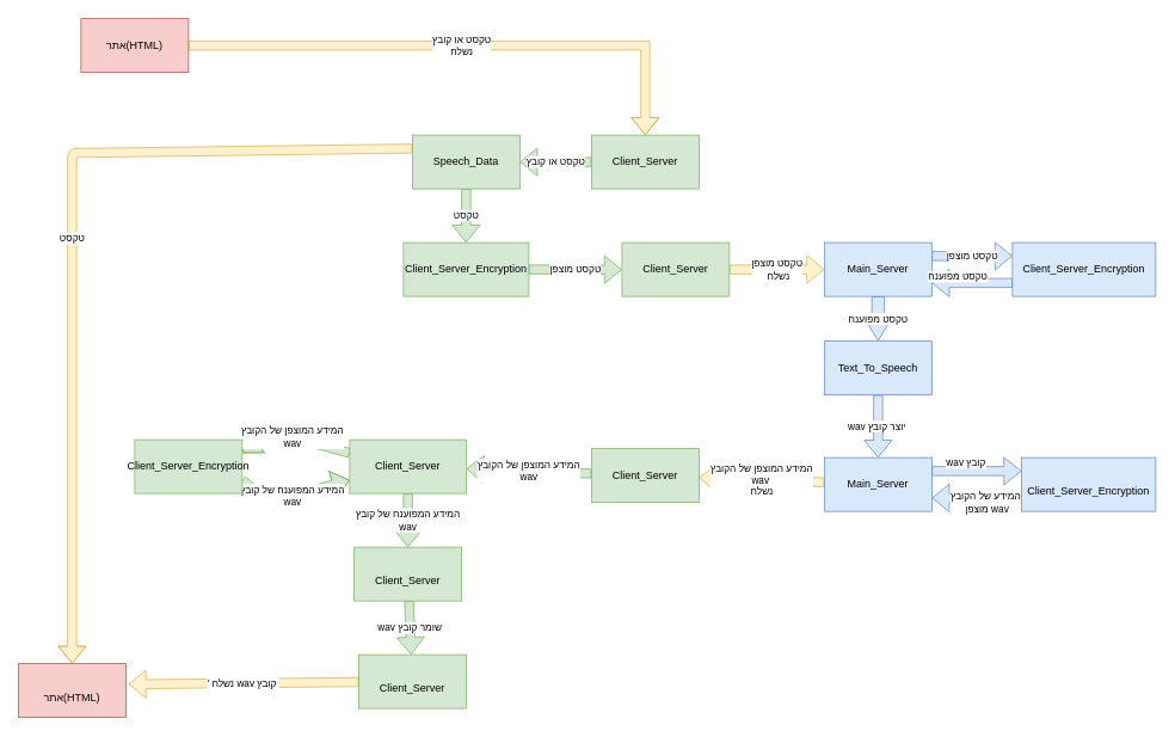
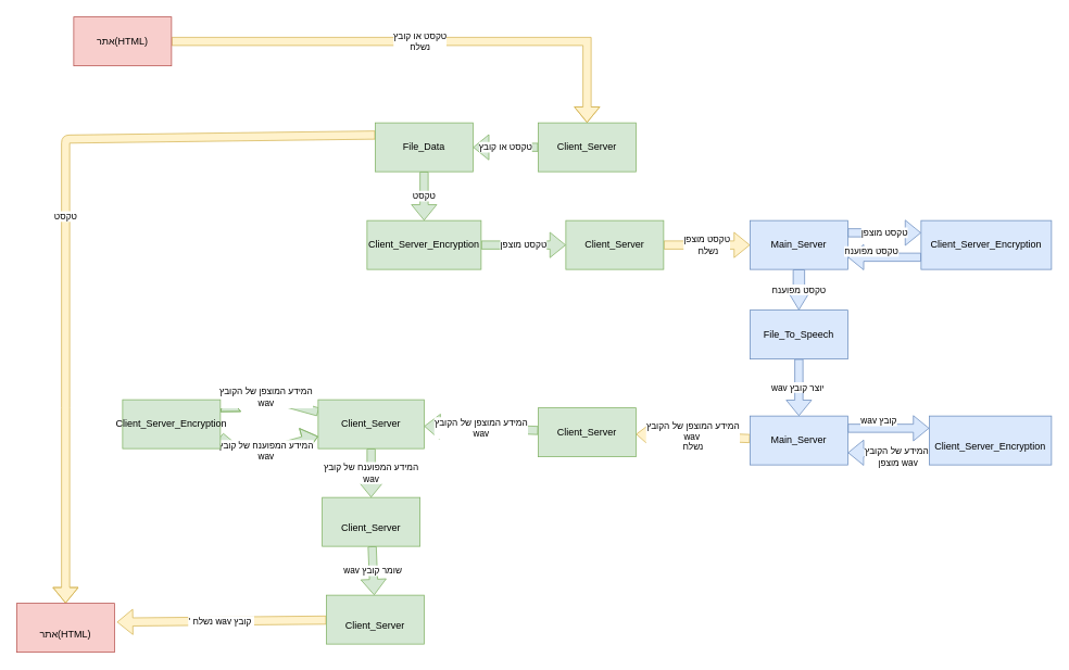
  <mxCell id="0" />
  <mxCell id="1" parent="0" />
  <mxCell id="2" value="טקסט או קובץ &lt;br&gt;נשלח" style="edgeStyle=orthogonalEdgeStyle;rounded=0;orthogonalLoop=1;jettySize=auto;html=1;fillColor=#fff2cc;strokeColor=#d6b656;shape=flexArrow;" parent="1" source="3" target="5" edge="1"><mxGeometry relative="1" as="geometry" /></mxCell>
  <mxCell id="3" value="אתר(HTML)" style="rounded=0;whiteSpace=wrap;html=1;fillColor=#f8cecc;strokeColor=#b85450;horizontal=1;verticalAlign=middle;" parent="1" vertex="1"><mxGeometry x="90" y="20" width="120" height="60" as="geometry" /></mxCell>
  <mxCell id="4" value="טקסט או קובץ" style="edgeStyle=orthogonalEdgeStyle;rounded=0;orthogonalLoop=1;jettySize=auto;html=1;shape=flexArrow;fillColor=#d5e8d4;strokeColor=#82b366;" parent="1" source="5" target="8" edge="1"><mxGeometry relative="1" as="geometry" /></mxCell>
  <mxCell id="5" value="Client_Server" style="rounded=0;whiteSpace=wrap;html=1;fillColor=#d5e8d4;strokeColor=#82b366;" parent="1" vertex="1"><mxGeometry x="660" y="150" width="120" height="60" as="geometry" /></mxCell>
  <mxCell id="6" value="טקסט" style="edgeStyle=none;rounded=0;orthogonalLoop=1;jettySize=auto;html=1;fillColor=#d5e8d4;strokeColor=#82b366;shape=flexArrow;" parent="1" source="8" target="10" edge="1"><mxGeometry relative="1" as="geometry" /></mxCell>
  <mxCell id="7" value="טקסט" style="edgeStyle=none;shape=flexArrow;orthogonalLoop=1;jettySize=auto;html=1;exitX=0;exitY=0.25;exitDx=0;exitDy=0;fillColor=#fff2cc;strokeColor=#d6b656;" edge="1" parent="1" source="8" target="33"><mxGeometry relative="1" as="geometry"><mxPoint x="480" y="260" as="sourcePoint" /><mxPoint x="360" y="180" as="targetPoint" /><Array as="points"><mxPoint x="80" y="170" /><mxPoint x="80" y="500" /></Array></mxGeometry></mxCell>
- <mxCell id="8" value="Speech_Data" style="rounded=0;whiteSpace=wrap;html=1;fillColor=#d5e8d4;strokeColor=#82b366;" parent="1" vertex="1"><mxGeometry x="460" y="150" width="120" height="60" as="geometry" /></mxCell>
+ <mxCell id="8" value="File_Data" style="rounded=0;whiteSpace=wrap;html=1;fillColor=#d5e8d4;strokeColor=#82b366;" parent="1" vertex="1"><mxGeometry x="460" y="150" width="120" height="60" as="geometry" /></mxCell>
  <mxCell id="9" value="טקסט מוצפן" style="edgeStyle=none;rounded=0;orthogonalLoop=1;jettySize=auto;html=1;shape=flexArrow;fillColor=#d5e8d4;strokeColor=#82b366;" parent="1" source="10" target="12" edge="1"><mxGeometry relative="1" as="geometry" /></mxCell>
  <mxCell id="10" value="Client_Server_Encryption" style="rounded=0;whiteSpace=wrap;html=1;fillColor=#d5e8d4;strokeColor=#82b366;" parent="1" vertex="1"><mxGeometry x="450" y="270" width="140" height="60" as="geometry" /></mxCell>
  <mxCell id="11" value="&lt;span style=&quot;color: rgb(0 , 0 , 0) ; font-family: &amp;#34;helvetica&amp;#34; ; font-size: 11px ; font-style: normal ; font-weight: 400 ; letter-spacing: normal ; text-align: center ; text-indent: 0px ; text-transform: none ; word-spacing: 0px ; background-color: rgb(255 , 255 , 255) ; display: inline ; float: none&quot;&gt;טקסט מוצפן&lt;/span&gt;&lt;br style=&quot;color: rgb(0 , 0 , 0) ; font-family: &amp;#34;helvetica&amp;#34; ; font-size: 11px ; font-style: normal ; font-weight: 400 ; letter-spacing: normal ; text-align: center ; text-indent: 0px ; text-transform: none ; word-spacing: 0px&quot;&gt;&lt;span style=&quot;color: rgb(0 , 0 , 0) ; font-family: &amp;#34;helvetica&amp;#34; ; font-size: 11px ; font-style: normal ; font-weight: 400 ; letter-spacing: normal ; text-align: center ; text-indent: 0px ; text-transform: none ; word-spacing: 0px ; background-color: rgb(255 , 255 , 255) ; display: inline ; float: none&quot;&gt;&amp;nbsp;נשלח&lt;/span&gt;" style="edgeStyle=none;shape=flexArrow;orthogonalLoop=1;jettySize=auto;html=1;fillColor=#fff2cc;strokeColor=#d6b656;" edge="1" parent="1" source="12" target="15"><mxGeometry relative="1" as="geometry" /></mxCell>
  <mxCell id="12" value="Client_Server" style="rounded=0;whiteSpace=wrap;html=1;fillColor=#d5e8d4;strokeColor=#82b366;" parent="1" vertex="1"><mxGeometry x="694" y="270" width="120" height="60" as="geometry" /></mxCell>
  <mxCell id="13" value="טקסט מפוענח" style="edgeStyle=none;rounded=0;orthogonalLoop=1;jettySize=auto;html=1;fillColor=#dae8fc;strokeColor=#6c8ebf;shape=flexArrow;width=14;endSize=9.33;" parent="1" source="15" target="17" edge="1"><mxGeometry relative="1" as="geometry" /></mxCell>
  <mxCell id="14" value="טקסט מוצפן" style="edgeStyle=none;rounded=0;orthogonalLoop=1;jettySize=auto;html=1;exitX=1;exitY=0.25;exitDx=0;exitDy=0;entryX=0;entryY=0.25;entryDx=0;entryDy=0;fillColor=#dae8fc;strokeColor=#6c8ebf;shape=flexArrow;" parent="1" source="15" target="20" edge="1"><mxGeometry relative="1" as="geometry" /></mxCell>
  <mxCell id="15" value="Main_Server" style="rounded=0;whiteSpace=wrap;html=1;fillColor=#dae8fc;strokeColor=#6c8ebf;" parent="1" vertex="1"><mxGeometry x="920" y="270" width="120" height="60" as="geometry" /></mxCell>
  <mxCell id="16" value="wav יוצר קובץ&amp;nbsp;" style="edgeStyle=none;rounded=0;orthogonalLoop=1;jettySize=auto;html=1;fillColor=#dae8fc;strokeColor=#6c8ebf;shape=flexArrow;" parent="1" source="17" target="25" edge="1"><mxGeometry relative="1" as="geometry" /></mxCell>
- <mxCell id="17" value="Text_To_Speech" style="rounded=0;whiteSpace=wrap;html=1;fillColor=#dae8fc;strokeColor=#6c8ebf;" parent="1" vertex="1"><mxGeometry x="920" y="380" width="120" height="60" as="geometry" /></mxCell>
+ <mxCell id="17" value="File_To_Speech" style="rounded=0;whiteSpace=wrap;html=1;fillColor=#dae8fc;strokeColor=#6c8ebf;" parent="1" vertex="1"><mxGeometry x="920" y="380" width="120" height="60" as="geometry" /></mxCell>
  <mxCell id="18" value="" style="edgeStyle=none;rounded=0;orthogonalLoop=1;jettySize=auto;html=1;exitX=0;exitY=0.75;exitDx=0;exitDy=0;entryX=1;entryY=0.75;entryDx=0;entryDy=0;shape=flexArrow;fillColor=#dae8fc;strokeColor=#6c8ebf;" parent="1" source="20" target="15" edge="1"><mxGeometry relative="1" as="geometry" /></mxCell>
  <mxCell id="19" value="טקסט מפוענח" style="edgeLabel;html=1;align=center;verticalAlign=middle;resizable=0;points=[];" vertex="1" connectable="0" parent="18"><mxGeometry x="0.367" y="-8" relative="1" as="geometry"><mxPoint as="offset" /></mxGeometry></mxCell>
  <mxCell id="20" value="Client_Server_Encryption" style="rounded=0;whiteSpace=wrap;html=1;fillColor=#dae8fc;strokeColor=#6c8ebf;" parent="1" vertex="1"><mxGeometry x="1130" y="270" width="160" height="60" as="geometry" /></mxCell>
  <mxCell id="21" value="wav קובץ" style="edgeStyle=none;rounded=0;orthogonalLoop=1;jettySize=auto;html=1;exitX=1;exitY=0.25;exitDx=0;exitDy=0;entryX=0;entryY=0.25;entryDx=0;entryDy=0;fillColor=#dae8fc;strokeColor=#6c8ebf;shape=flexArrow;" parent="1" source="25" target="23" edge="1"><mxGeometry x="-0.25" y="9" relative="1" as="geometry"><mxPoint x="1060" y="465" as="sourcePoint" /><mxPoint as="offset" /></mxGeometry></mxCell>
  <mxCell id="22" value="המידע של הקובץ&lt;br&gt;&amp;nbsp; מוצפן wav&amp;nbsp;" style="edgeStyle=none;rounded=0;orthogonalLoop=1;jettySize=auto;html=1;exitX=0;exitY=0.75;exitDx=0;exitDy=0;entryX=1;entryY=0.75;entryDx=0;entryDy=0;shape=flexArrow;fillColor=#dae8fc;strokeColor=#6c8ebf;" parent="1" source="23" target="25" edge="1"><mxGeometry x="-0.2" y="5" relative="1" as="geometry"><mxPoint x="1060" y="495" as="targetPoint" /><mxPoint as="offset" /></mxGeometry></mxCell>
  <mxCell id="23" value="&lt;br&gt;&lt;span style=&quot;font-family: &amp;#34;helvetica&amp;#34;&quot;&gt;Client_Server_Encryption&lt;/span&gt;" style="rounded=0;whiteSpace=wrap;html=1;fillColor=#dae8fc;strokeColor=#6c8ebf;" parent="1" vertex="1"><mxGeometry x="1140" y="510" width="150" height="60" as="geometry" /></mxCell>
  <mxCell id="24" value="המידע המוצפן של הקובץ&lt;br&gt;wav&amp;nbsp;&lt;br&gt;נשלח" style="edgeStyle=none;rounded=0;orthogonalLoop=1;jettySize=auto;html=1;fillColor=#fff2cc;strokeColor=#d6b656;shape=flexArrow;" parent="1" source="25" target="27" edge="1"><mxGeometry relative="1" as="geometry" /></mxCell>
  <mxCell id="25" value="Main_Server" style="rounded=0;whiteSpace=wrap;html=1;fillColor=#dae8fc;strokeColor=#6c8ebf;" parent="1" vertex="1"><mxGeometry x="920" y="510" width="120" height="60" as="geometry" /></mxCell>
  <mxCell id="26" value="המידע המוצפן של הקובץ&lt;br&gt;wav&lt;br&gt;" style="edgeStyle=none;rounded=0;orthogonalLoop=1;jettySize=auto;html=1;shape=flexArrow;fillColor=#d5e8d4;strokeColor=#82b366;" parent="1" source="27" target="30" edge="1"><mxGeometry relative="1" as="geometry" /></mxCell>
  <mxCell id="27" value="Client_Server" style="rounded=0;whiteSpace=wrap;html=1;fillColor=#d5e8d4;strokeColor=#82b366;" parent="1" vertex="1"><mxGeometry x="660" y="500" width="120" height="60" as="geometry" /></mxCell>
  <mxCell id="28" value="המידע המפוענח של קובץ&lt;br&gt;wav" style="edgeStyle=none;rounded=0;orthogonalLoop=1;jettySize=auto;html=1;shape=flexArrow;fillColor=#d5e8d4;strokeColor=#82b366;" parent="1" source="30" target="38" edge="1"><mxGeometry relative="1" as="geometry"><mxPoint x="470" y="620" as="targetPoint" /></mxGeometry></mxCell>
  <mxCell id="29" value="&lt;span style=&quot;color: rgb(0 , 0 , 0) ; font-family: &amp;#34;helvetica&amp;#34; ; font-size: 11px ; font-style: normal ; font-weight: 400 ; letter-spacing: normal ; text-align: center ; text-indent: 0px ; text-transform: none ; word-spacing: 0px ; background-color: rgb(255 , 255 , 255) ; display: inline ; float: none&quot;&gt;המידע המוצפן של הקובץ&lt;/span&gt;&lt;br style=&quot;color: rgb(0 , 0 , 0) ; font-family: &amp;#34;helvetica&amp;#34; ; font-size: 11px ; font-style: normal ; font-weight: 400 ; letter-spacing: normal ; text-align: center ; text-indent: 0px ; text-transform: none ; word-spacing: 0px&quot;&gt;&lt;span style=&quot;color: rgb(0 , 0 , 0) ; font-family: &amp;#34;helvetica&amp;#34; ; font-size: 11px ; font-style: normal ; font-weight: 400 ; letter-spacing: normal ; text-align: center ; text-indent: 0px ; text-transform: none ; word-spacing: 0px ; background-color: rgb(255 , 255 , 255) ; display: inline ; float: none&quot;&gt;wav&lt;/span&gt;" style="edgeStyle=none;shape=flexArrow;orthogonalLoop=1;jettySize=auto;html=1;exitX=0;exitY=0.25;exitDx=0;exitDy=0;entryX=1;entryY=0.25;entryDx=0;entryDy=0;fillColor=#d5e8d4;strokeColor=#82b366;" edge="1" parent="1" source="30" target="36"><mxGeometry relative="1" as="geometry"><mxPoint x="220" y="510" as="targetPoint" /><Array as="points"><mxPoint x="300" y="480" /></Array></mxGeometry></mxCell>
  <mxCell id="30" value="Client_Server" style="rounded=0;whiteSpace=wrap;html=1;fillColor=#d5e8d4;strokeColor=#82b366;" parent="1" vertex="1"><mxGeometry x="390" y="490" width="130" height="60" as="geometry" /></mxCell>
  <mxCell id="31" value="' נשלח wav קובץ&amp;nbsp;" style="edgeStyle=none;rounded=0;orthogonalLoop=1;jettySize=auto;html=1;fillColor=#fff2cc;strokeColor=#d6b656;shape=flexArrow;entryX=1.025;entryY=0.383;entryDx=0;entryDy=0;entryPerimeter=0;" parent="1" source="32" target="33" edge="1"><mxGeometry relative="1" as="geometry" /></mxCell>
  <mxCell id="32" value="&lt;br style=&quot;color: rgb(0 , 0 , 0) ; font-family: &amp;#34;helvetica&amp;#34; ; font-size: 12px ; font-style: normal ; font-weight: 400 ; letter-spacing: normal ; text-align: center ; text-indent: 0px ; text-transform: none ; word-spacing: 0px ; background-color: rgb(248 , 249 , 250)&quot;&gt;Client_Server" style="rounded=0;whiteSpace=wrap;html=1;fillColor=#d5e8d4;strokeColor=#82b366;" parent="1" vertex="1"><mxGeometry y="730" width="120" height="60" as="geometry" x="400" /></mxCell>
  <mxCell id="33" value="&lt;br&gt;&lt;span style=&quot;font-family: &amp;#34;helvetica&amp;#34;&quot;&gt;אתר(HTML)&lt;/span&gt;" style="rounded=0;whiteSpace=wrap;html=1;fillColor=#f8cecc;strokeColor=#b85450;" parent="1" vertex="1"><mxGeometry x="20" y="740" width="120" height="60" as="geometry" /></mxCell>
  <mxCell id="34" style="edgeStyle=none;shape=flexArrow;orthogonalLoop=1;jettySize=auto;html=1;exitX=1;exitY=0.5;exitDx=0;exitDy=0;" edge="1" parent="1" source="20" target="20"><mxGeometry relative="1" as="geometry" /></mxCell>
  <mxCell id="35" value="המידע המפוענח של קובץ&lt;br&gt;wav" style="edgeStyle=none;shape=flexArrow;orthogonalLoop=1;jettySize=auto;html=1;entryX=0;entryY=0.75;entryDx=0;entryDy=0;exitX=1;exitY=0.75;exitDx=0;exitDy=0;fillColor=#d5e8d4;strokeColor=#82b366;" edge="1" parent="1" source="36" target="30"><mxGeometry relative="1" as="geometry"><mxPoint x="310" y="530" as="targetPoint" /><Array as="points"><mxPoint x="300" y="560" /></Array></mxGeometry></mxCell>
  <mxCell id="36" value="Client_Server_Encryption" style="whiteSpace=wrap;html=1;fillColor=#d5e8d4;strokeColor=#82b366;rounded=0;" vertex="1" parent="1"><mxGeometry x="150" y="490" width="120" height="60" as="geometry" /></mxCell>
  <mxCell id="37" value="wav שומר קובץ" style="edgeStyle=none;shape=flexArrow;orthogonalLoop=1;jettySize=auto;html=1;fillColor=#d5e8d4;strokeColor=#82b366;" edge="1" parent="1" source="38" target="32"><mxGeometry relative="1" as="geometry" /></mxCell>
  <mxCell id="38" value="&lt;br style=&quot;color: rgb(0 , 0 , 0) ; font-family: &amp;#34;helvetica&amp;#34; ; font-size: 12px ; font-style: normal ; font-weight: 400 ; letter-spacing: normal ; text-align: center ; text-indent: 0px ; text-transform: none ; word-spacing: 0px ; background-color: rgb(248 , 249 , 250)&quot;&gt;Client_Server" style="rounded=0;whiteSpace=wrap;html=1;fillColor=#d5e8d4;strokeColor=#82b366;" vertex="1" parent="1"><mxGeometry x="395" y="610" width="120" height="60" as="geometry" /></mxCell>
